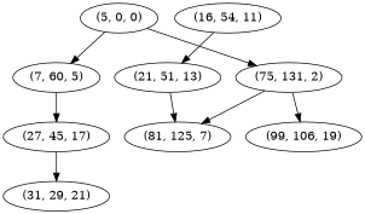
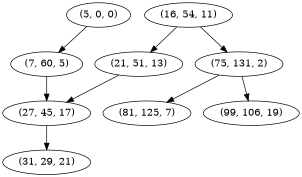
  digraph {
    n1 [label="(5, 0, 0)"]
    "(7, 60, 5)"
    "(75, 131, 2)"
    "(27, 45, 17)"
    "(81, 125, 7)"
    "(99, 106, 19)"
    "(16, 54, 11)"
    "(21, 51, 13)"
    n9 [label="(31, 29, 21)"]
    n1 -> "(7, 60, 5)"
-   n1 -> "(75, 131, 2)"
+   "(16, 54, 11)" -> "(75, 131, 2)"
    "(7, 60, 5)" -> "(27, 45, 17)"
    "(75, 131, 2)" -> "(81, 125, 7)"
    "(75, 131, 2)" -> "(99, 106, 19)"
    "(27, 45, 17)" -> n9
    "(16, 54, 11)" -> "(21, 51, 13)"
-   "(21, 51, 13)" -> "(81, 125, 7)"
+   "(21, 51, 13)" -> "(27, 45, 17)"
  }
